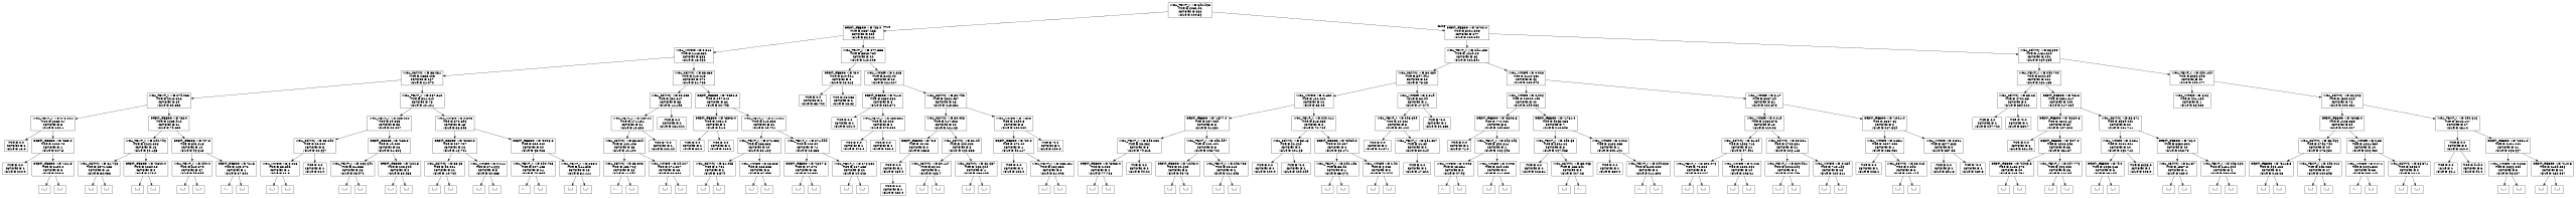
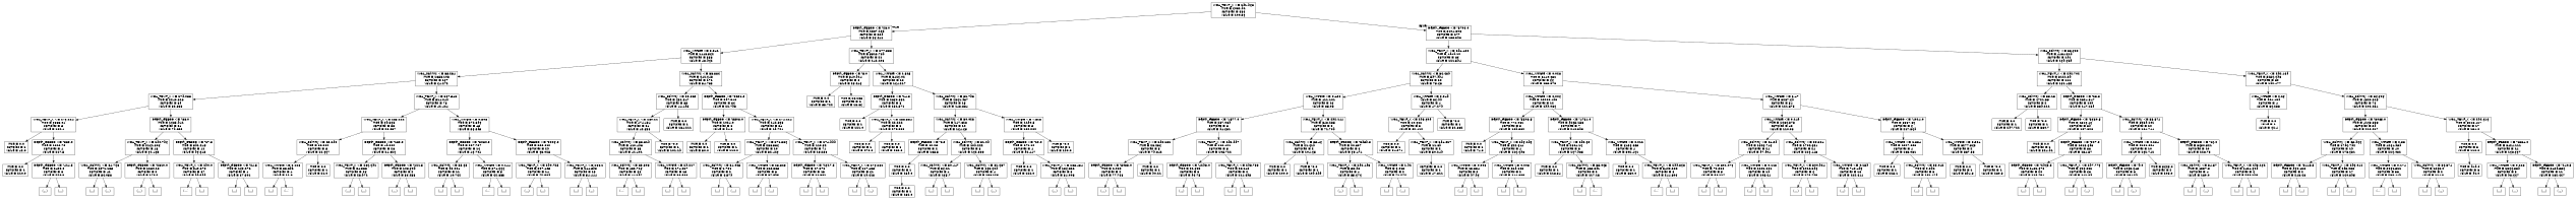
  digraph {
    fontname="DejaVu Sans"
    node [fontname="DejaVu Sans" shape=box]
    edge [fontname="DejaVu Sans"]
    n1 [label="WOA_TEMP_K <= 291.968\nmse = 6031.91\nsamples = 636\nvalue = 100.56"]
    n2 [label="Depth_GEBCO <= -23.0\nmse = 2387.135\nsamples = 359\nvalue = 56.241"]
    n3 [label="Depth_GEBCO <= -3706.0\nmse = 5104.308\nsamples = 277\nvalue = 155.398"]
    n4 [label="WOA_Nitrate <= 8.341\nmse = 1443.562\nsamples = 338\nvalue = 48.962"]
    n5 [label="WOA_TEMP_K <= 277.555\nmse = 5518.789\nsamples = 21\nvalue = 142.108"]
    n6 [label="WOA_TEMP_K <= 294.438\nmse = 4949.12\nsamples = 86\nvalue = 121.594"]
    n7 [label="WOA_Salinity <= 35.635\nmse = 4484.319\nsamples = 191\nvalue = 169.659"]
    n8 [label="WOA_Salinity <= 35.234\nmse = 1853.103\nsamples = 167\nvalue = 64.272"]
    n9 [label="WOA_Salinity <= 33.886\nmse = 642.643\nsamples = 171\nvalue = 34.733"]
    n10 [label="Depth_GEBCO <= -5.0\nmse = 340.914\nsamples = 3\nvalue = 25.246"]
    n11 [label="WOA_Nitrate <= 1.315\nmse = 3426.02\nsamples = 18\nvalue = 164.217"]
    n12 [label="WOA_TEMP_K <= 279.088\nmse = 2240.818\nsamples = 89\nvalue = 82.883"]
    n13 [label="WOA_TEMP_K <= 287.548\nmse = 514.049\nsamples = 78\nvalue = 42.424"]
    n14 [label="WOA_Salinity <= 33.885\nmse = 631.347\nsamples = 85\nvalue = 44.495"]
    n15 [label="Depth_GEBCO <= -5351.5\nmse = 397.348\nsamples = 86\nvalue = 22.793"]
    n16 [label="WOA_TEMP_K <= 276.224\nmse = 6383.04\nsamples = 5\nvalue = 182.4"]
    n17 [label="Depth_GEBCO <= -88.0\nmse = 1685.941\nsamples = 84\nvalue = 79.055"]
    n18 [label="WOA_TEMP_K <= 283.222\nmse = 69.363\nsamples = 33\nvalue = 23.337"]
    n19 [label="WOA_Nitrate <= 0.503\nmse = 372.896\nsamples = 45\nvalue = 56.595"]
    n20 [label="mse = 0.0\nsamples = 1\nvalue = 42.0"]
    n21 [label="Depth_GEBCO <= -535.0\nmse = 1818.75\nsamples = 4\nvalue = 217.5"]
    n22 [label="WOA_TEMP_K <= 290.796\nmse = 2161.806\nsamples = 43\nvalue = 61.465"]
    n23 [label="Depth_GEBCO <= -27.5\nmse = 591.245\nsamples = 41\nvalue = 96.645"]
    n24 [label="mse = 0.0\nsamples = 1\nvalue = 210.0"]
    n25 [label="Depth_GEBCO <= -414.5\nmse = 2400.0\nsamples = 3\nvalue = 220.0"]
    n26 [label="(...)"]
    n27 [label="(...)"]
    n28 [label="WOA_Salinity <= 34.768\nmse = 1571.135\nsamples = 41\nvalue = 56.058"]
    n29 [label="Depth_GEBCO <= -2310.0\nmse = 1280.18\nsamples = 2\nvalue = 173.2"]
    n30 [label="WOA_TEMP_K <= 290.0\nmse = 540.275\nsamples = 37\nvalue = 99.599"]
    n31 [label="Depth_GEBCO <= -24.5\nmse = 163.072\nsamples = 4\nvalue = 67.601"]
    n32 [label="(...)"]
    n33 [label="(...)"]
    n34 [label="(...)"]
    n35 [label="(...)"]
    n36 [label="(...)"]
    n37 [label="(...)"]
    n38 [label="(...)"]
    n39 [label="(...)"]
    n40 [label="WOA_Salinity <= 35.298\nmse = 83.382\nsamples = 5\nvalue = 12.667"]
    n41 [label="Depth_GEBCO <= -133.5\nmse = 49.302\nsamples = 28\nvalue = 24.826"]
    n42 [label="Depth_GEBCO <= -3080.5\nmse = 237.757\nsamples = 16\nvalue = 46.704"]
    n43 [label="Depth_GEBCO <= -5006.5\nmse = 355.812\nsamples = 29\nvalue = 63.025"]
    n44 [label="WOA_Nitrate <= 6.123\nmse = 83.392\nsamples = 4\nvalue = 11.0"]
    n45 [label="mse = 0.0\nsamples = 1\nvalue = 21.0"]
    n46 [label="WOA_TEMP_K <= 286.691\nmse = 34.588\nsamples = 26\nvalue = 23.971"]
    n47 [label="Depth_GEBCO <= -121.5\nmse = 105.609\nsamples = 2\nvalue = 36.233"]
    n48 [label="(...)"]
    n49 [label="(...)"]
    n50 [label="(...)"]
    n51 [label="(...)"]
    n52 [label="(...)"]
    n53 [label="(...)"]
    n54 [label="WOA_Salinity <= 35.65\nmse = 93.004\nsamples = 11\nvalue = 40.762"]
    n55 [label="WOA_Nitrate <= 0.144\nmse = 274.666\nsamples = 5\nvalue = 62.833"]
    n56 [label="WOA_TEMP_K <= 290.725\nmse = 307.405\nsamples = 14\nvalue = 72.509"]
    n57 [label="WOA_TEMP_K <= 288.2\nmse = 244.595\nsamples = 15\nvalue = 54.444"]
    n58 [label="(...)"]
    n59 [label="(...)"]
    n60 [label="(...)"]
    n61 [label="(...)"]
    n62 [label="(...)"]
    n63 [label="(...)"]
    n64 [label="(...)"]
    n65 [label="(...)"]
    n66 [label="WOA_TEMP_K <= 280.21\nmse = 474.434\nsamples = 84\nvalue = 42.638"]
    n67 [label="mse = 0.0\nsamples = 1\nvalue = 134.211"]
    n68 [label="Depth_GEBCO <= -5508.0\nmse = 1024.0\nsamples = 2\nvalue = 94.0"]
    n69 [label="WOA_TEMP_K <= 274.214\nmse = 142.363\nsamples = 84\nvalue = 19.724"]
    n70 [label="WOA_Salinity <= 33.819\nmse = 410.498\nsamples = 83\nvalue = 41.401"]
    n71 [label="mse = -0.0\nsamples = 1\nvalue = 101.19"]
    n72 [label="WOA_Salinity <= 33.808\nmse = 432.716\nsamples = 68\nvalue = 44.197"]
    n73 [label="WOA_Nitrate <= 29.217\nmse = 174.817\nsamples = 15\nvalue = 30.508"]
    n74 [label="(...)"]
    n75 [label="(...)"]
    n76 [label="(...)"]
    n77 [label="(...)"]
    n78 [label="mse = 0.0\nsamples = 1\nvalue = 30.0"]
    n79 [label="mse = 0.0\nsamples = 1\nvalue = 110.0"]
    n80 [label="WOA_TEMP_K <= 271.386\nmse = 238.386\nsamples = 10\nvalue = 32.426"]
    n81 [label="WOA_TEMP_K <= 274.999\nmse = 110.52\nsamples = 74\nvalue = 18.258"]
    n82 [label="WOA_Salinity <= 34.025\nmse = 1.731\nsamples = 2\nvalue = 6.579"]
    n83 [label="WOA_Nitrate <= 25.328\nmse = 125.385\nsamples = 8\nvalue = 37.595"]
    n84 [label="Depth_GEBCO <= -1617.5\nmse = 17.272\nsamples = 13\nvalue = 11.301"]
    n85 [label="WOA_TEMP_K <= 276.232\nmse = 117.435\nsamples = 61\nvalue = 19.618"]
    n86 [label="(...)"]
    n87 [label="(...)"]
    n88 [label="(...)"]
    n89 [label="(...)"]
    n90 [label="(...)"]
    n91 [label="(...)"]
    n92 [label="(...)"]
    n93 [label="(...)"]
    n94 [label="mse = 0.0\nsamples = 1\nvalue = 53.722"]
    n95 [label="mse = 23.285\nsamples = 2\nvalue = 13.86"]
    n96 [label="Depth_GEBCO <= -14.5\nmse = 2860.531\nsamples = 3\nvalue = 251.571"]
    n97 [label="WOA_Salinity <= 32.793\nmse = 1361.987\nsamples = 15\nvalue = 143.834"]
    n98 [label="mse = 0.0\nsamples = 1\nvalue = 121.0"]
    n99 [label="WOA_TEMP_K <= 288.534\nmse = 22.222\nsamples = 2\nvalue = 273.333"]
    n100 [label="WOA_Salinity <= 30.023\nmse = 147.828\nsamples = 10\nvalue = 164.65"]
    n101 [label="WOA_Nitrate <= 7.518\nmse = 1190.5\nsamples = 5\nvalue = 102.202"]
    n102 [label="mse = 0.0\nsamples = 1\nvalue = 270.0"]
    n103 [label="mse = 0.0\nsamples = 1\nvalue = 280.0"]
    n104 [label="Depth_GEBCO <= -8.5\nmse = 12.25\nsamples = 2\nvalue = 185.5"]
    n105 [label="WOA_Salinity <= 31.09\nmse = 109.222\nsamples = 8\nvalue = 162.333"]
    n106 [label="Depth_GEBCO <= -20.0\nmse = 371.12\nsamples = 4\nvalue = 92.447"]
    n107 [label="mse = -0.0\nsamples = 1\nvalue = 190.0"]
    n108 [label="mse = 0.0\nsamples = 1\nvalue = 189.0"]
    n109 [label="WOA_Salinity <= 30.447\nmse = 36.21\nsamples = 4\nvalue = 165.7"]
    n110 [label="WOA_Salinity <= 31.637\nmse = 168.609\nsamples = 4\nvalue = 158.125"]
    n111 [label="mse = 0.0\nsamples = 1\nvalue = 182.0"]
    n112 [label="(...)"]
    n113 [label="(...)"]
    n114 [label="(...)"]
    n115 [label="(...)"]
    n116 [label="mse = 0.0\nsamples = 1\nvalue = 122.0"]
    n117 [label="WOA_TEMP_K <= 285.454\nmse = 156.322\nsamples = 3\nvalue = 84.003"]
    n118 [label="(...)"]
    n119 [label="(...)"]
    n120 [label="WOA_Salinity <= 36.689\nmse = 597.994\nsamples = 20\nvalue = 75.63"]
    n121 [label="WOA_Nitrate <= 0.028\nmse = 5440.652\nsamples = 66\nvalue = 135.873"]
    n122 [label="WOA_TEMP_K <= 292.702\nmse = 3121.39\nsamples = 111\nvalue = 151.455"]
    n123 [label="WOA_TEMP_K <= 292.469\nmse = 5256.698\nsamples = 80\nvalue = 192.477"]
    n124 [label="WOA_Nitrate <= 0.458\nmse = 411.101\nsamples = 16\nvalue = 85.08"]
    n125 [label="WOA_Nitrate <= 0.549\nvalue = 86.99\nsamples = 4\nvalue = 47.279"]
    n126 [label="WOA_Nitrate <= 0.006\nmse = 10280.493\nsamples = 12\nvalue = 199.086"]
    n127 [label="WOA_Nitrate <= 2.47\nmse = 3237.69\nsamples = 54\nvalue = 121.575"]
    n128 [label="Depth_GEBCO <= -4577.0\nmse = 237.089\nsamples = 8\nvalue = 94.631"]
    n129 [label="WOA_TEMP_K <= 292.144\nmse = 348.235\nsamples = 8\nvalue = 71.709"]
    n130 [label="WOA_TEMP_K <= 293.609\nmse = 10.622\nsamples = 3\nvalue = 52.412"]
    n131 [label="mse = -0.0\nsamples = 1\nvalue = 31.882"]
    n132 [label="WOA_TEMP_K <= 293.132\nmse = 23.236\nsamples = 3\nvalue = 79.842"]
    n133 [label="WOA_TEMP_K <= 292.997\nmse = 110.421\nsamples = 5\nvalue = 105.722"]
    n134 [label="WOA_Salinity <= 35.46\nmse = 21.619\nsamples = 2\nvalue = 104.65"]
    n135 [label="Depth_GEBCO <= -3959.5\nmse = 90.807\nsamples = 6\nvalue = 63.474"]
    n136 [label="Depth_GEBCO <= -5083.0\nmse = 2.085\nsamples = 2\nvalue = 77.768"]
    n137 [label="mse = 0.0\nsamples = 1\nvalue = 90.21"]
    n138 [label="Depth_GEBCO <= -4293.0\nmse = 31.688\nsamples = 3\nvalue = 96.75"]
    n139 [label="WOA_TEMP_K <= 293.733\nmse = 28.143\nsamples = 2\nvalue = 114.695"]
    n140 [label="(...)"]
    n141 [label="(...)"]
    n142 [label="(...)"]
    n143 [label="(...)"]
    n144 [label="(...)"]
    n145 [label="(...)"]
    n146 [label="mse = 0.0\nsamples = 1\nvalue = 100.0"]
    n147 [label="mse = -0.0\nsamples = 1\nvalue = 109.299"]
    n148 [label="WOA_TEMP_K <= 292.498\nmse = 53.98\nsamples = 4\nvalue = 55.676"]
    n149 [label="WOA_Nitrate <= 1.92\nmse = 6.013\nsamples = 2\nvalue = 71.272"]
    n150 [label="(...)"]
    n151 [label="(...)"]
    n152 [label="(...)"]
    n153 [label="(...)"]
    n154 [label="mse = 0.0\nsamples = 1\nvalue = 54.574"]
    n155 [label="WOA_TEMP_K <= 294.327\nmse = 11.89\nsamples = 2\nvalue = 50.249"]
-   n156 [label="mse = 0.0\nsamples = 1\nvalue = 47.811"]
+   n156 [label="samples = 0.0\nsamples = 1\nvalue = 47.811"]
    n157 [label="Depth_GEBCO <= -5508.5\nmse = 772.081\nsamples = 5\nvalue = 109.582"]
    n158 [label="Depth_GEBCO <= -4784.0\nmse = 9265.158\nsamples = 7\nvalue = 240.395"]
    n159 [label="WOA_Nitrate <= 0.149\nmse = 1686.373\nsamples = 48\nvalue = 110.08"]
    n160 [label="Depth_GEBCO <= -4014.0\nmse = 5887.86\nsamples = 6\nvalue = 217.369"]
    n161 [label="mse = 0.0\nsamples = 1\nvalue = 74.0"]
    n162 [label="WOA_TEMP_K <= 296.196\nmse = 622.644\nsamples = 4\nvalue = 116.698"]
    n163 [label="WOA_TEMP_K <= 298.65\nmse = 2804.16\nsamples = 3\nvalue = 167.985"]
    n164 [label="WOA_Nitrate <= 0.012\nmse = 6456.855\nsamples = 4\nvalue = 302.461"]
    n165 [label="WOA_Nitrate <= 0.003\nmse = 13.834\nsamples = 2\nvalue = 97.96"]
    n166 [label="WOA_Nitrate <= 0.003\nmse = 219.188\nsamples = 2\nvalue = 144.805"]
    n167 [label="(...)"]
    n168 [label="(...)"]
    n169 [label="(...)"]
    n170 [label="(...)"]
    n171 [label="mse = 0.0\nsamples = 1\nvalue = 218.84"]
    n172 [label="WOA_Salinity <= 35.065\nmse = 435.891\nsamples = 2\nvalue = 117.13"]
    n173 [label="mse = 0.0\nsamples = 1\nvalue = 380.0"]
    n174 [label="WOA_TEMP_K <= 299.868\nmse = 3408.283\nsamples = 3\nvalue = 244.306"]
    n175 [label="(...)"]
    n176 [label="(...)"]
    n177 [label="(...)"]
    n178 [label="(...)"]
    n179 [label="WOA_Salinity <= 34.59\nmse = 1326.746\nsamples = 24\nvalue = 97.904"]
    n180 [label="WOA_Salinity <= 35.284\nmse = 1702.654\nsamples = 24\nvalue = 126.443"]
    n181 [label="WOA_Nitrate <= 2.834\nmse = 1327.858\nsamples = 4\nvalue = 183.031"]
    n182 [label="WOA_Nitrate <= 3.504\nmse = 3277.563\nsamples = 2\nvalue = 337.55"]
    n183 [label="WOA_TEMP_K <= 301.076\nmse = 78.528\nsamples = 5\nvalue = 58.117"]
    n184 [label="WOA_Nitrate <= 0.118\nmse = 1201.801\nsamples = 19\nvalue = 105.64"]
    n185 [label="WOA_TEMP_K <= 300.924\nmse = 2012.296\nsamples = 6\nvalue = 175.725"]
    n186 [label="WOA_Nitrate <= 0.159\nmse = 745.496\nsamples = 18\nvalue = 112.644"]
    n187 [label="(...)"]
    n188 [label="(...)"]
    n189 [label="(...)"]
    n190 [label="(...)"]
    n191 [label="(...)"]
    n192 [label="(...)"]
    n193 [label="(...)"]
    n194 [label="(...)"]
    n195 [label="mse = 0.0\nsamples = 1\nvalue = 225.1"]
    n196 [label="WOA_Salinity <= 35.042\nmse = 0.892\nsamples = 3\nvalue = 151.479"]
    n197 [label="mse = 0.0\nsamples = 1\nvalue = 394.8"]
    n198 [label="mse = -0.0\nsamples = 1\nvalue = 280.3"]
    n199 [label="(...)"]
    n200 [label="(...)"]
    n201 [label="WOA_Salinity <= 35.13\nmse = 1721.35\nsamples = 2\nvalue = 339.211"]
    n202 [label="Depth_GEBCO <= -23.5\nmse = 2324.547\nsamples = 109\nvalue = 147.139"]
    n203 [label="WOA_Nitrate <= 0.26\nmse = 904.439\nsamples = 4\nvalue = 86.233"]
    n204 [label="WOA_Salinity <= 36.606\nmse = 4520.315\nsamples = 76\nvalue = 202.284"]
    n205 [label="mse = 0.0\nsamples = 1\nvalue = 297.722"]
    n206 [label="mse = -0.0\nsamples = 1\nvalue = 380.7"]
    n207 [label="Depth_GEBCO <= -3680.5\nmse = 1516.46\nsamples = 89\nvalue = 137.328"]
    n208 [label="WOA_Salinity <= 33.374\nmse = 3639.101\nsamples = 20\nvalue = 184.744"]
    n209 [label="mse = 0.0\nsamples = 1\nvalue = 324.91"]
    n210 [label="Depth_GEBCO <= -507.5\nmse = 1013.698\nsamples = 88\nvalue = 134.57"]
    n211 [label="WOA_Nitrate <= 0.254\nmse = 2181.024\nsamples = 10\nvalue = 162.742"]
    n212 [label="Depth_GEBCO <= -16.0\nmse = 3650.521\nsamples = 10\nvalue = 228.75"]
    n213 [label="Depth_GEBCO <= -2965.5\nmse = 1481.673\nsamples = 20\nvalue = 115.754"]
    n214 [label="WOA_TEMP_K <= 297.776\nmse = 686.322\nsamples = 68\nvalue = 141.09"]
    n215 [label="(...)"]
    n216 [label="(...)"]
    n217 [label="(...)"]
    n218 [label="(...)"]
    n219 [label="Depth_GEBCO <= -9.0\nmse = 1063.645\nsamples = 8\nvalue = 154.29"]
    n220 [label="mse = 5625.0\nsamples = 2\nvalue = 205.0"]
    n221 [label="WOA_Salinity <= 34.57\nmse = 4537.5\nsamples = 4\nvalue = 180.0"]
    n222 [label="WOA_TEMP_K <= 298.162\nmse = 1424.609\nsamples = 6\nvalue = 253.125"]
    n223 [label="(...)"]
    n224 [label="(...)"]
    n225 [label="(...)"]
    n226 [label="(...)"]
    n227 [label="(...)"]
    n228 [label="(...)"]
    n229 [label="mse = 0.0\nvalue = 1\nvalue = 62.4"]
    n230 [label="Depth_GEBCO <= -3085.0\nmse = 4168.838\nsamples = 59\nvalue = 213.217"]
    n231 [label="WOA_TEMP_K <= 292.646\nmse = 3213.417\nsamples = 17\nvalue = 154.0"]
    n232 [label="mse = 949.0\nsamples = 3\nvalue = 91.0"]
    n233 [label="WOA_Salinity <= 35.966\nmse = 1796.792\nsamples = 19\nvalue = 173.631"]
    n234 [label="WOA_Nitrate <= 0.53\nmse = 4264.959\nsamples = 40\nvalue = 226.082"]
    n235 [label="mse = 0.0\nsamples = 3\nvalue = 110.0"]
    n236 [label="Depth_GEBCO <= -1334.0\nmse = 3424.111\nsamples = 14\nvalue = 168.667"]
    n237 [label="Depth_GEBCO <= -3443.5\nmse = 968.428\nsamples = 2\nvalue = 243.68"]
    n238 [label="WOA_TEMP_K <= 296.041\nmse = 893.033\nsamples = 17\nvalue = 160.895"]
    n239 [label="WOA_Nitrate <= 0.174\nmse = 3861.522\nsamples = 38\nvalue = 230.449"]
    n240 [label="WOA_Salinity <= 36.374\nmse = 1568.0\nsamples = 2\nvalue = 114.0"]
    n241 [label="(...)"]
    n242 [label="(...)"]
    n243 [label="(...)"]
    n244 [label="(...)"]
    n245 [label="(...)"]
    n246 [label="(...)"]
    n247 [label="(...)"]
    n248 [label="(...)"]
    n249 [label="WOA_Nitrate <= 0.225\nmse = 2366.889\nsamples = 3\nvalue = 98.667"]
    n250 [label="Depth_GEBCO <= -140.5\nmse = 2459.556\nsamples = 11\nvalue = 182.667"]
    n251 [label="(...)"]
    n252 [label="(...)"]
    n253 [label="(...)"]
    n254 [label="(...)"]
    n1 -> n2 [headlabel=True labelangle=45 labeldistance=2.5]
    n1 -> n3 [headlabel=False labelangle=-45 labeldistance=2.5]
    n2 -> n4
    n2 -> n5
    n3 -> n6
    n3 -> n7
    n4 -> n8
    n4 -> n9
    n5 -> n10
    n5 -> n11
    n6 -> n120
    n6 -> n121
    n7 -> n122
    n7 -> n123
    n8 -> n12
    n8 -> n13
    n9 -> n14
    n9 -> n15
    n10 -> n94
    n10 -> n95
    n11 -> n96
    n11 -> n97
    n12 -> n16
    n12 -> n17
    n13 -> n18
    n13 -> n19
    n14 -> n66
    n14 -> n67
    n15 -> n68
    n15 -> n69
    n16 -> n20
    n16 -> n21
    n17 -> n22
    n17 -> n23
    n18 -> n40
    n18 -> n41
    n19 -> n42
    n19 -> n43
    n21 -> n24
    n21 -> n25
    n22 -> n28
    n22 -> n29
    n23 -> n30
    n23 -> n31
    n25 -> n26
    n25 -> n27
    n28 -> n32
    n28 -> n33
    n29 -> n34
    n29 -> n35
    n30 -> n36
    n30 -> n37
    n31 -> n38
    n31 -> n39
    n40 -> n44
    n40 -> n45
    n41 -> n46
    n41 -> n47
    n42 -> n54
    n42 -> n55
    n43 -> n56
    n43 -> n57
    n44 -> n48
    n44 -> n49
    n46 -> n50
    n46 -> n51
    n47 -> n52
    n47 -> n53
    n54 -> n58
    n54 -> n59
    n55 -> n60
    n55 -> n61
    n56 -> n62
    n56 -> n63
    n57 -> n64
    n57 -> n65
    n66 -> n70
    n66 -> n71
    n68 -> n78
    n68 -> n79
    n69 -> n80
    n69 -> n81
    n70 -> n72
    n70 -> n73
    n72 -> n74
    n72 -> n75
    n73 -> n76
    n73 -> n77
    n80 -> n82
    n80 -> n83
    n81 -> n84
    n81 -> n85
    n82 -> n86
    n82 -> n87
    n83 -> n88
    n83 -> n89
    n84 -> n90
    n84 -> n91
    n85 -> n92
    n85 -> n93
    n96 -> n98
    n96 -> n99
    n97 -> n100
    n97 -> n101
    n99 -> n102
    n99 -> n103
    n100 -> n104
    n100 -> n105
    n101 -> n106
    n101 -> n107
    n104 -> n108
    n105 -> n109
    n105 -> n110
    n106 -> n116
    n106 -> n117
    n108 -> n111
    n109 -> n112
    n109 -> n113
    n110 -> n114
    n110 -> n115
    n117 -> n118
    n117 -> n119
    n120 -> n124
    n120 -> n125
    n121 -> n126
    n121 -> n127
    n122 -> n201
    n122 -> n202
    n123 -> n203
    n123 -> n204
    n124 -> n128
    n124 -> n129
    n125 -> n130
    n125 -> n131
    n126 -> n157
    n126 -> n158
    n127 -> n159
    n127 -> n160
    n128 -> n132
    n128 -> n133
    n129 -> n134
    n129 -> n135
    n130 -> n154
    n130 -> n155
    n132 -> n136
    n132 -> n137
    n133 -> n138
    n133 -> n139
    n134 -> n146
    n134 -> n147
    n135 -> n148
    n135 -> n149
    n136 -> n140
    n136 -> n141
    n138 -> n142
    n138 -> n143
    n139 -> n144
    n139 -> n145
    n148 -> n150
    n148 -> n151
    n149 -> n152
    n149 -> n153
    n155 -> n156
    n157 -> n161
    n157 -> n162
    n158 -> n163
    n158 -> n164
    n159 -> n179
    n159 -> n180
    n160 -> n181
    n160 -> n182
    n162 -> n165
    n162 -> n166
    n163 -> n171
    n163 -> n172
    n164 -> n173
    n164 -> n174
    n165 -> n167
    n165 -> n168
    n166 -> n169
    n166 -> n170
    n172 -> n175
    n172 -> n176
    n174 -> n177
    n174 -> n178
    n179 -> n183
    n179 -> n184
    n180 -> n185
    n180 -> n186
    n181 -> n195
    n181 -> n196
    n182 -> n197
    n182 -> n198
    n183 -> n187
    n183 -> n188
    n184 -> n189
    n184 -> n190
    n185 -> n191
    n185 -> n192
    n186 -> n193
    n186 -> n194
    n196 -> n199
    n196 -> n200
    n201 -> n205
    n201 -> n206
    n202 -> n207
    n202 -> n208
-   n235 -> n229
+   n203 -> n229
    n204 -> n230
    n204 -> n231
    n207 -> n209
    n207 -> n210
    n208 -> n211
    n208 -> n212
    n210 -> n213
    n210 -> n214
    n211 -> n219
    n211 -> n220
    n212 -> n221
    n212 -> n222
    n213 -> n215
    n213 -> n216
    n214 -> n217
    n214 -> n218
    n219 -> n223
    n219 -> n224
    n221 -> n225
    n221 -> n226
    n222 -> n227
    n222 -> n228
    n230 -> n233
    n230 -> n234
    n231 -> n235
    n231 -> n236
    n233 -> n237
    n233 -> n238
    n234 -> n239
    n234 -> n240
    n235 -> n232
    n236 -> n249
    n236 -> n250
    n237 -> n241
    n237 -> n242
    n238 -> n243
    n238 -> n244
    n239 -> n245
    n239 -> n246
    n240 -> n247
    n240 -> n248
    n249 -> n251
    n249 -> n252
    n250 -> n253
    n250 -> n254
  }
